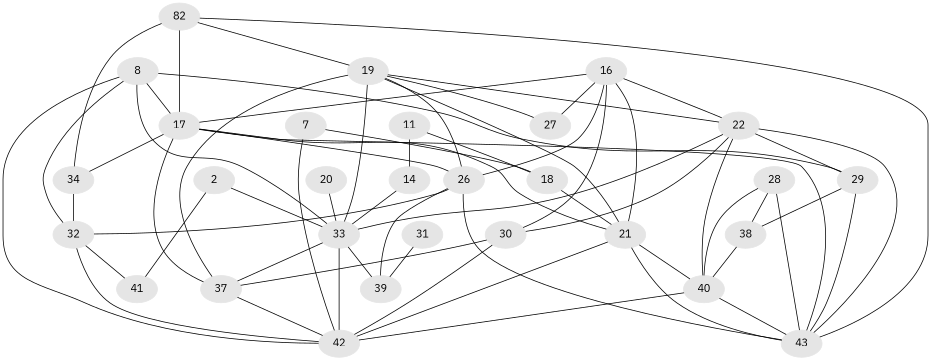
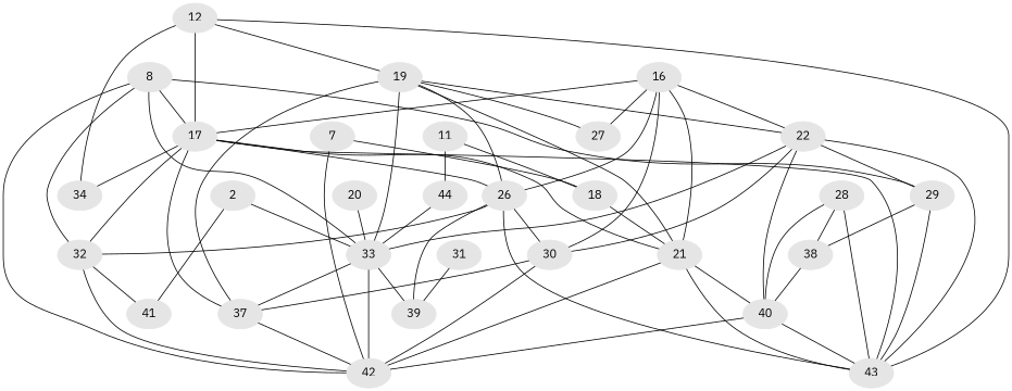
  graph {
    fontname="IBM Plex Sans"
    node [color=gray90 fontname="IBM Plex Sans" style=filled]
    edge [fontname="IBM Plex Sans" weight=1.0]
    2
    33
    41
    42
    37
    39
    7
    18
    21
    8
    17
    29
    32
    34
    43
    26
    38
    11
-   14
-   12 [label=82]
+   14 [label=44]
+   12
    19
    16
    22
    27
    30
    40
    20
    n28 [label=28]
    31
    2 -- 33
    2 -- 41
    33 -- 42 [weight=2.0]
    33 -- 37
    33 -- 39
    37 -- 42
    7 -- 42
    7 -- 18
    18 -- 21
    21 -- 42
    21 -- 43 [weight=2.0]
    21 -- 40
    8 -- 33
    8 -- 42
    8 -- 17
    8 -- 29
    8 -- 32
    17 -- 37
    17 -- 21
-   34 -- 32
+   17 -- 32
    17 -- 34
    17 -- 43 [weight=5.0]
    17 -- 26
    29 -- 43 [weight=2.0]
    29 -- 38
    32 -- 41
    32 -- 42
    26 -- 39
    26 -- 32
    26 -- 43 [weight=5.0]
+   26 -- 30
    38 -- 40
    11 -- 18
    11 -- 14
    14 -- 33
    12 -- 17 [weight=2.0]
    12 -- 34
    12 -- 43
    12 -- 19
    19 -- 33
    19 -- 37 [weight=3.0]
    19 -- 21
    19 -- 26
    19 -- 22
    19 -- 27
    16 -- 21
    16 -- 17
    16 -- 26
    16 -- 22
    16 -- 27
    16 -- 30
    22 -- 33
    22 -- 29
    22 -- 43 [weight=2.0]
    22 -- 30 [weight=2.0]
    22 -- 40
    30 -- 42 [weight=3.0]
    30 -- 37 [weight=2.0]
    40 -- 42
    40 -- 43 [weight=2.0]
    20 -- 33
    n28 -- 43
    n28 -- 38
    n28 -- 40
    31 -- 39
  }
